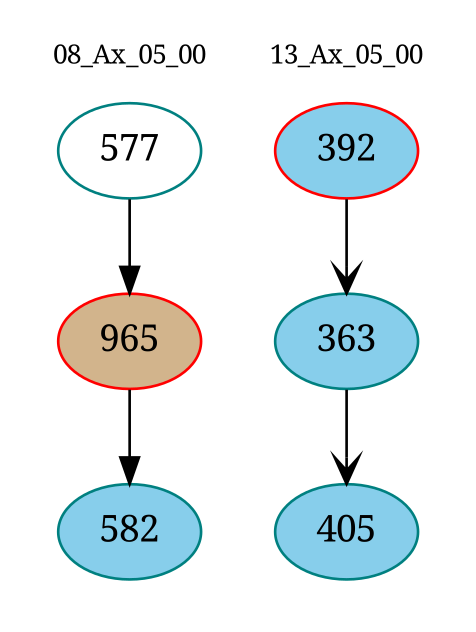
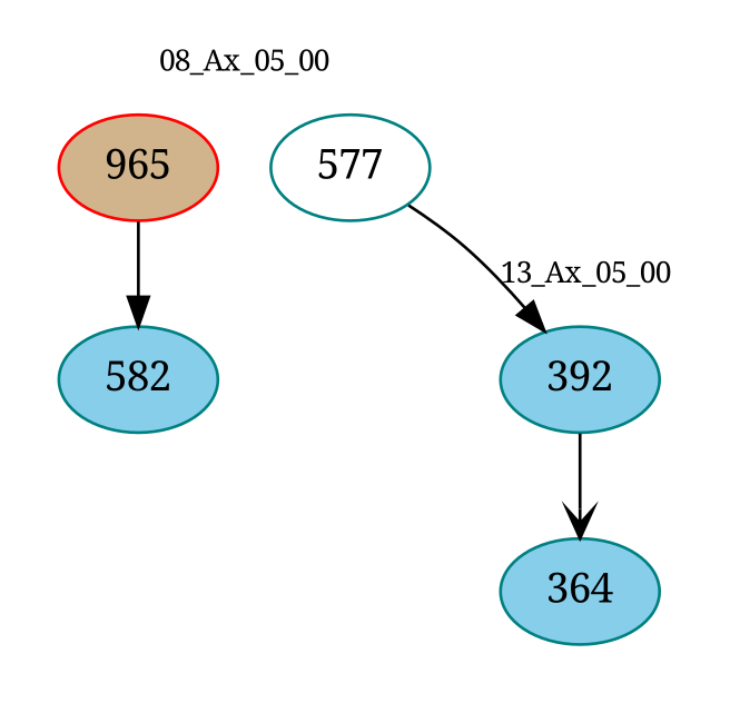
  digraph {
    fontname="Noto Serif"
    node [color=teal fillcolor=skyblue fontname="Noto Serif" style=filled]
    edge [arrowhead=normal color=black fontname="Noto Serif"]
    n1 [fillcolor=white label=577]
    n2 [color=red fillcolor=tan label=965]
    n3 [label=582]
-   n4 [color=red label=392]
-   n5 [label=363]
-   n6 [label=405]
+   n4 [label=392]
+   n5 [label=364]
    subgraph cluster_1 {
      color=white
      fontsize=10
      label="08_Ax_05_00"
      n1
      n2
      n3
    }
    subgraph cluster_2 {
      color=white
      fontsize=10
      label="13_Ax_05_00"
      n4
      n5
-     n6
    }
-   n1 -> n2
+   n1 -> n4
    n2 -> n3
    n4 -> n5 [arrowhead=vee]
-   n5 -> n6 [arrowhead=vee]
  }
